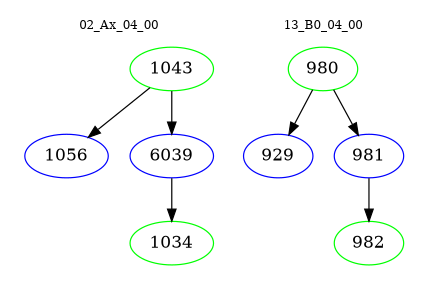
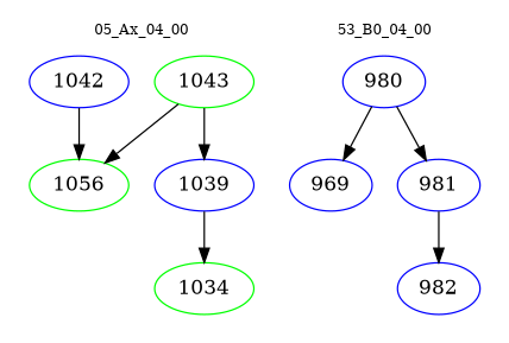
  digraph {
    node [color=blue]
    edge [color=black]
    n1 [color=green label=1043]
-   n2 [label=6039]
+   n2 [label=1039]
+   n3 [label=1042]
    n4 [color=green label=1034]
-   n5 [label=1056]
-   n6 [color=green label=980]
-   n7 [label=929]
+   n5 [color=green label=1056]
+   n6 [label=980]
+   n7 [label=969]
    n8 [label=981]
-   n9 [color=green label=982]
+   n9 [label=982]
    subgraph cluster_1 {
      color=white
      fontsize=10
-     label="02_Ax_04_00"
+     label="05_Ax_04_00"
      n1
      n2
+     n3
      n4
      n5
    }
    subgraph cluster_2 {
      color=white
      fontsize=10
-     label="13_B0_04_00"
+     label="53_B0_04_00"
      n6
      n7
      n8
      n9
    }
    n1 -> n2
    n1 -> n5
    n2 -> n4
+   n3 -> n5
    n6 -> n7
    n6 -> n8
    n8 -> n9
  }
